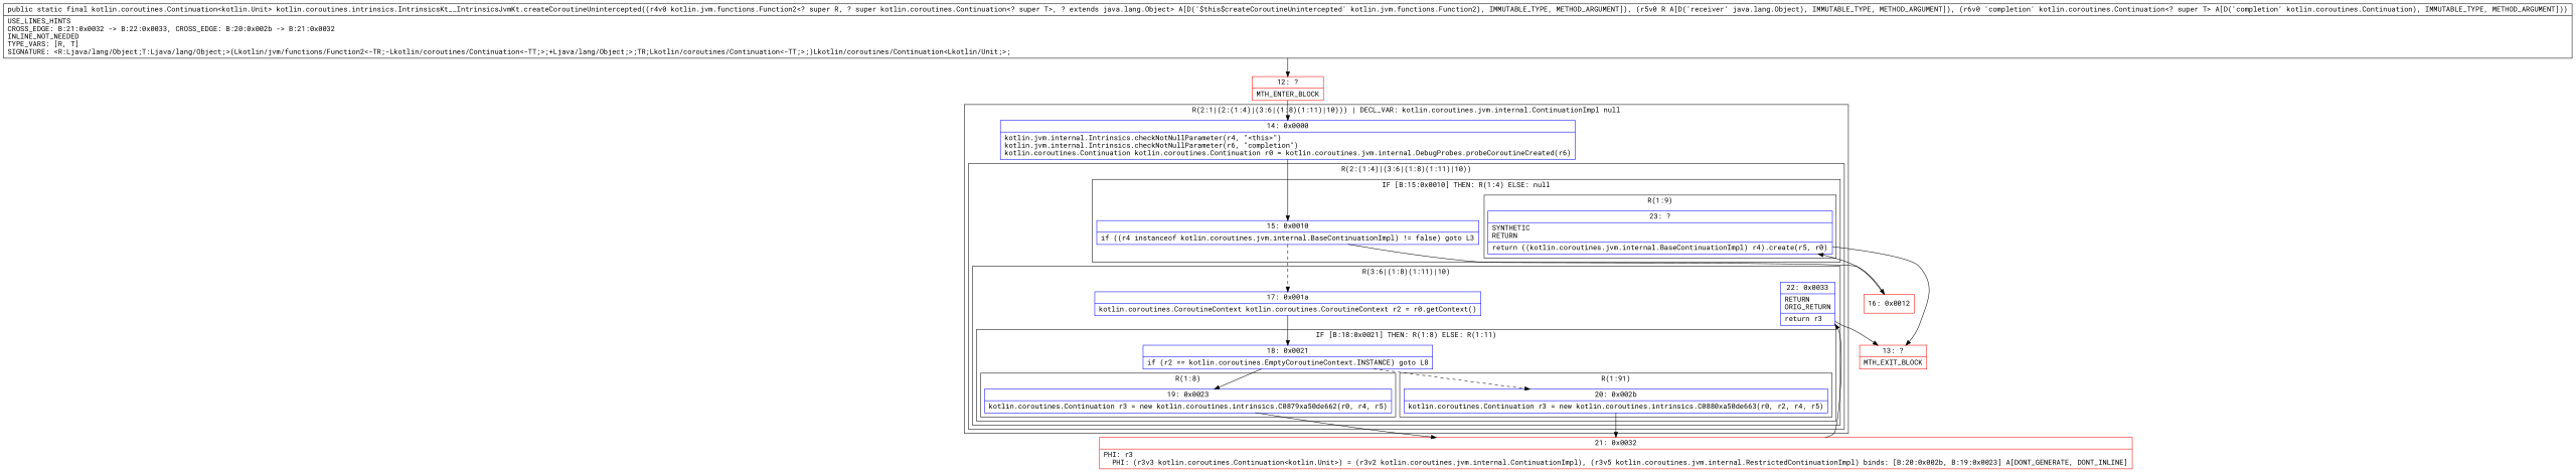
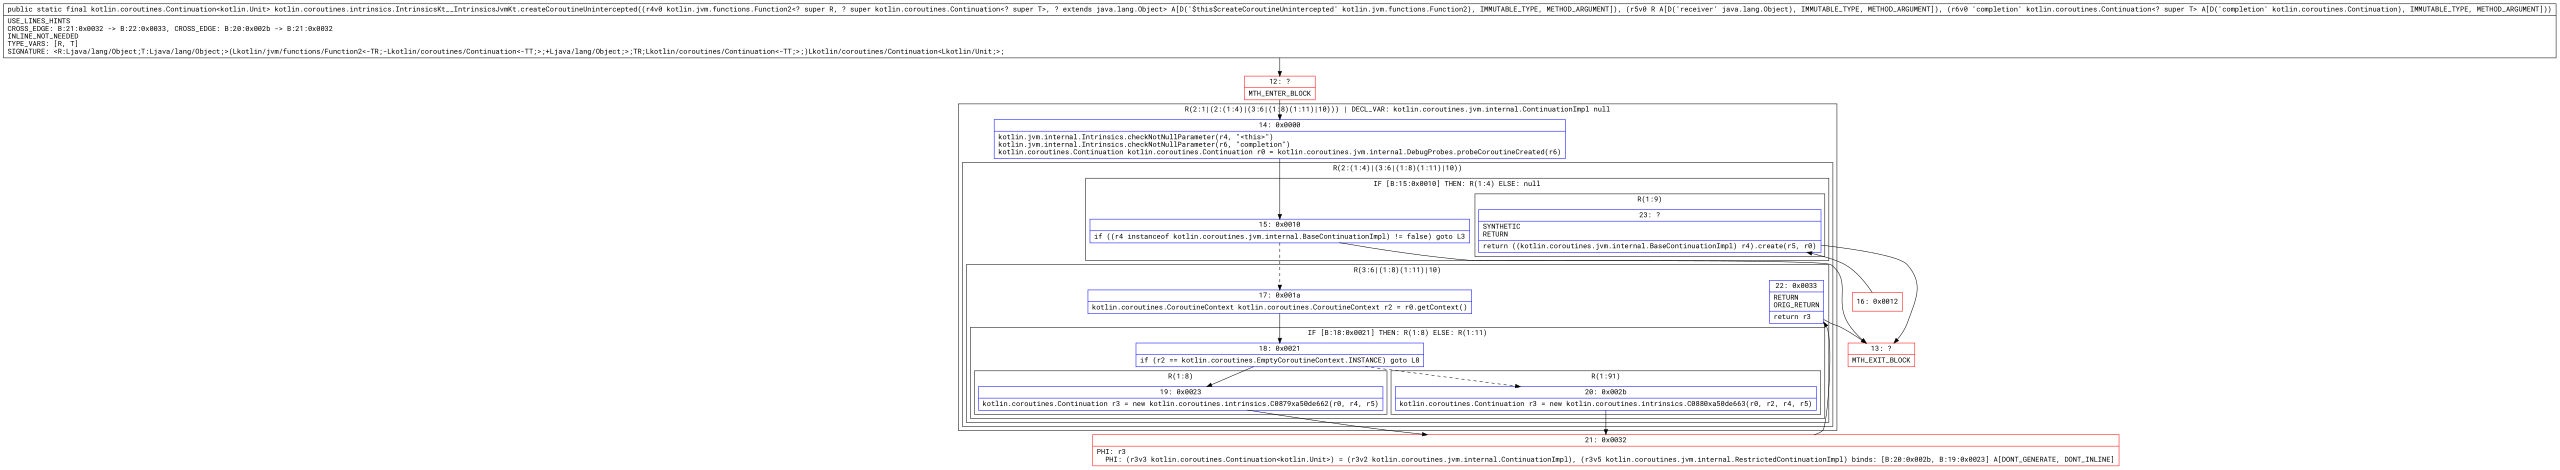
  digraph {
    fontname="Roboto Mono"
    node [color=blue fontname="Roboto Mono" shape=record]
    edge [fontname="Roboto Mono"]
    n1 [label="{23\:\ ?|SYNTHETIC\lRETURN\l|return ((kotlin.coroutines.jvm.internal.BaseContinuationImpl) r4).create(r5, r0)\l}"]
    n2 [label="{15\:\ 0x0010|if ((r4 instanceof kotlin.coroutines.jvm.internal.BaseContinuationImpl) != false) goto L3\l}"]
    n3 [label="{19\:\ 0x0023|kotlin.coroutines.Continuation r3 = new kotlin.coroutines.intrinsics.C0879xa50de662(r0, r4, r5)\l}"]
    n4 [label="{20\:\ 0x002b|kotlin.coroutines.Continuation r3 = new kotlin.coroutines.intrinsics.C0880xa50de663(r0, r2, r4, r5)\l}"]
    n5 [label="{18\:\ 0x0021|if (r2 == kotlin.coroutines.EmptyCoroutineContext.INSTANCE) goto L8\l}"]
    n6 [label="{17\:\ 0x001a|kotlin.coroutines.CoroutineContext kotlin.coroutines.CoroutineContext r2 = r0.getContext()\l}"]
    n7 [label="{22\:\ 0x0033|RETURN\lORIG_RETURN\l|return r3\l}"]
    n8 [label="{14\:\ 0x0000|kotlin.jvm.internal.Intrinsics.checkNotNullParameter(r4, \"\<this\>\")\lkotlin.jvm.internal.Intrinsics.checkNotNullParameter(r6, \"completion\")\lkotlin.coroutines.Continuation kotlin.coroutines.Continuation r0 = kotlin.coroutines.jvm.internal.DebugProbes.probeCoroutineCreated(r6)\l}"]
    n9 [color=red label="{13\:\ ?|MTH_EXIT_BLOCK\l}"]
    n10 [color=red label="{16\:\ 0x0012}"]
    n11 [color=red label="{21\:\ 0x0032|PHI: r3 \l  PHI: (r3v3 kotlin.coroutines.Continuation\<kotlin.Unit\>) = (r3v2 kotlin.coroutines.jvm.internal.ContinuationImpl), (r3v5 kotlin.coroutines.jvm.internal.RestrictedContinuationImpl) binds: [B:20:0x002b, B:19:0x0023] A[DONT_GENERATE, DONT_INLINE]\l}"]
    n12 [color=red label="{12\:\ ?|MTH_ENTER_BLOCK\l}"]
    n13 [label="{public static final kotlin.coroutines.Continuation\<kotlin.Unit\> kotlin.coroutines.intrinsics.IntrinsicsKt__IntrinsicsJvmKt.createCoroutineUnintercepted((r4v0 kotlin.jvm.functions.Function2\<? super R, ? super kotlin.coroutines.Continuation\<? super T\>, ? extends java.lang.Object\> A[D('$this$createCoroutineUnintercepted' kotlin.jvm.functions.Function2), IMMUTABLE_TYPE, METHOD_ARGUMENT]), (r5v0 R A[D('receiver' java.lang.Object), IMMUTABLE_TYPE, METHOD_ARGUMENT]), (r6v0 'completion' kotlin.coroutines.Continuation\<? super T\> A[D('completion' kotlin.coroutines.Continuation), IMMUTABLE_TYPE, METHOD_ARGUMENT]))  | USE_LINES_HINTS\lCROSS_EDGE: B:21:0x0032 \-\> B:22:0x0033, CROSS_EDGE: B:20:0x002b \-\> B:21:0x0032\lINLINE_NOT_NEEDED\lTYPE_VARS: [R, T]\lSIGNATURE: \<R:Ljava\/lang\/Object;T:Ljava\/lang\/Object;\>(Lkotlin\/jvm\/functions\/Function2\<\-TR;\-Lkotlin\/coroutines\/Continuation\<\-TT;\>;+Ljava\/lang\/Object;\>;TR;Lkotlin\/coroutines\/Continuation\<\-TT;\>;)Lkotlin\/coroutines\/Continuation\<Lkotlin\/Unit;\>;\l}" color=""]
    subgraph cluster_1 {
      label="R(2:1|(2:(1:4)|(3:6|(1:8)(1:11)|10))) | DECL_VAR: kotlin.coroutines.jvm.internal.ContinuationImpl null\l"
      n8
      subgraph cluster_2 {
        label="R(2:(1:4)|(3:6|(1:8)(1:11)|10))"
        subgraph cluster_3 {
          label="IF [B:15:0x0010] THEN: R(1:4) ELSE: null"
          n2
          subgraph cluster_4 {
            label="R(1:9)"
            n1
          }
        }
        subgraph cluster_5 {
          label="R(3:6|(1:8)(1:11)|10)"
          n6
          n7
          subgraph cluster_6 {
            label="IF [B:18:0x0021] THEN: R(1:8) ELSE: R(1:11)"
            n5
            subgraph cluster_7 {
              label="R(1:8)"
              n3
            }
            subgraph cluster_8 {
              label="R(1:91)"
              n4
            }
          }
        }
      }
    }
    n1 -> n9
    n2 -> n6 [style=dashed]
-   n2 -> n10
+   n2 -> n9
    n3 -> n11
    n4 -> n11
    n5 -> n3
    n5 -> n4 [style=dashed]
    n6 -> n5
    n7 -> n9
    n8 -> n2
    n10 -> n1
    n11 -> n7
    n12 -> n8
    n13 -> n12
  }
